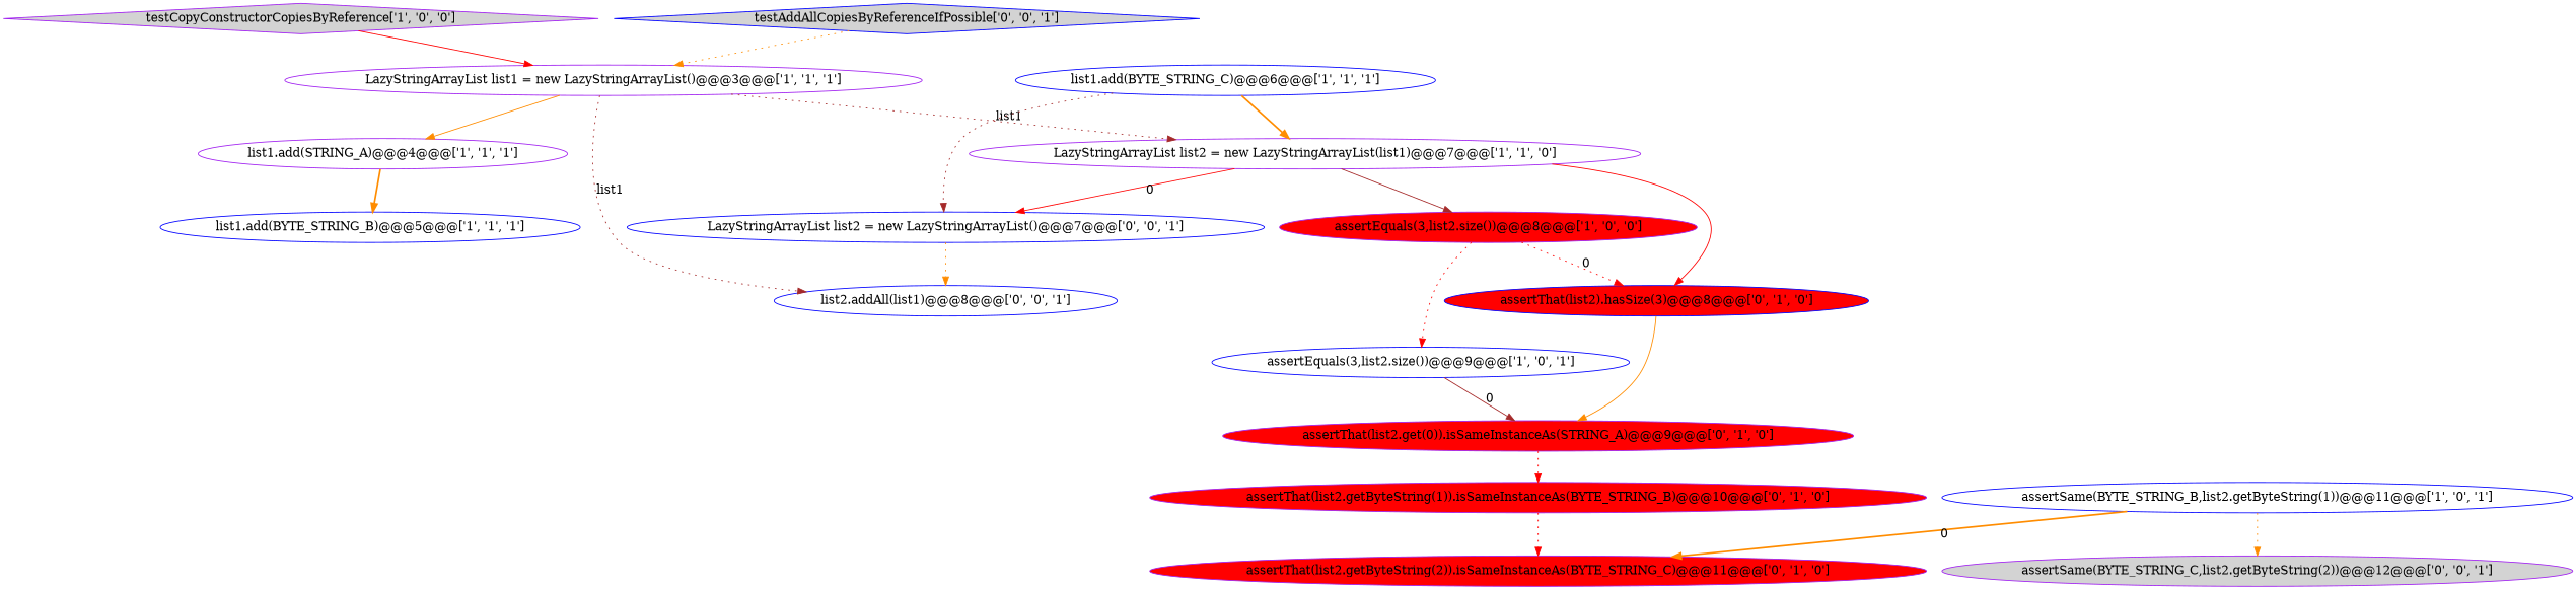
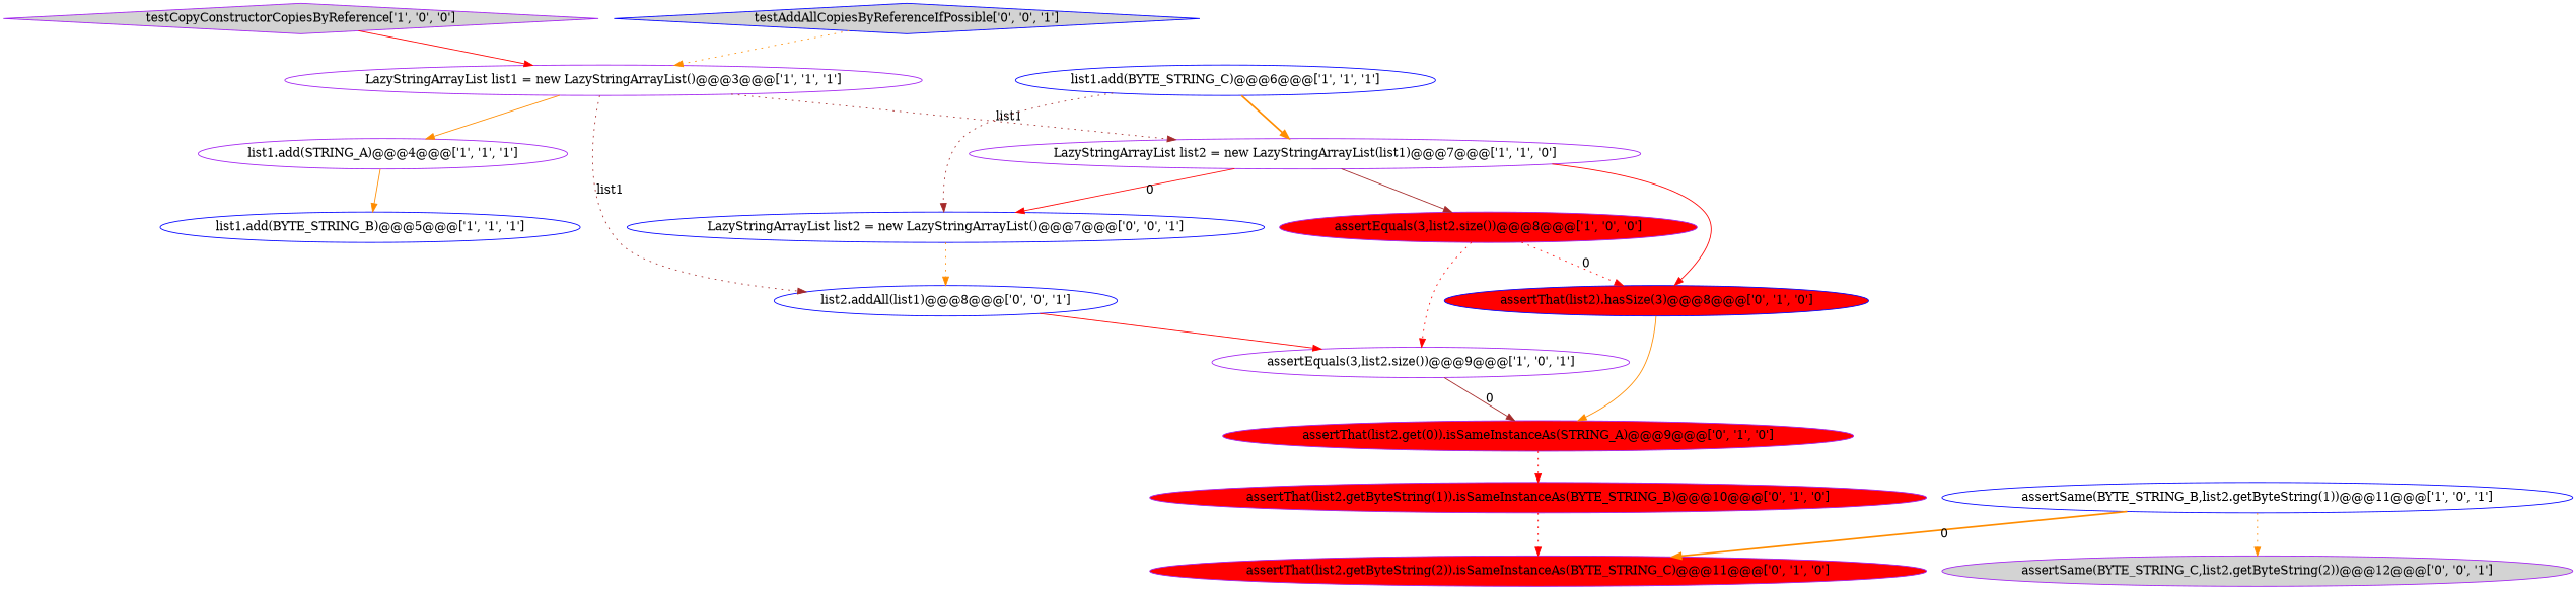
  digraph {
    node [color=purple fillcolor=white shape=ellipse style=filled]
    edge [color=red style=dotted]
    n1 [fillcolor=lightgray label="testCopyConstructorCopiesByReference['1', '0', '0']" shape=diamond]
    n2 [label="LazyStringArrayList list1 = new LazyStringArrayList()@@@3@@@['1', '1', '1']"]
    n3 [color=blue label="list2.addAll(list1)@@@8@@@['0', '0', '1']"]
    n4 [label="list1.add(STRING_A)@@@4@@@['1', '1', '1']"]
    n5 [label="LazyStringArrayList list2 = new LazyStringArrayList(list1)@@@7@@@['1', '1', '0']"]
-   n6 [color=blue label="assertEquals(3,list2.size())@@@9@@@['1', '0', '1']"]
+   n6 [label="assertEquals(3,list2.size())@@@9@@@['1', '0', '1']"]
    n7 [fillcolor=red label="assertThat(list2.get(0)).isSameInstanceAs(STRING_A)@@@9@@@['0', '1', '0']"]
    n8 [fillcolor=red label="assertThat(list2.getByteString(1)).isSameInstanceAs(BYTE_STRING_B)@@@10@@@['0', '1', '0']"]
    n9 [fillcolor=red label="assertEquals(3,list2.size())@@@8@@@['1', '0', '0']"]
    n10 [color=blue fillcolor=red label="assertThat(list2).hasSize(3)@@@8@@@['0', '1', '0']"]
    n11 [color=blue label="list1.add(BYTE_STRING_B)@@@5@@@['1', '1', '1']"]
    n12 [color=blue label="list1.add(BYTE_STRING_C)@@@6@@@['1', '1', '1']"]
    n13 [color=blue label="LazyStringArrayList list2 = new LazyStringArrayList()@@@7@@@['0', '0', '1']"]
    n14 [color=blue fillcolor=lightgray label="testAddAllCopiesByReferenceIfPossible['0', '0', '1']" shape=diamond]
    n15 [color=blue label="assertSame(BYTE_STRING_B,list2.getByteString(1))@@@11@@@['1', '0', '1']"]
    n16 [fillcolor=lightgray label="assertSame(BYTE_STRING_C,list2.getByteString(2))@@@12@@@['0', '0', '1']"]
    n17 [fillcolor=red label="assertThat(list2.getByteString(2)).isSameInstanceAs(BYTE_STRING_C)@@@11@@@['0', '1', '0']"]
    n1 -> n2 [style=solid]
    n2 -> n3 [color=brown label=list1]
    n2 -> n4 [color=darkorange style=solid]
    n2 -> n5 [color=brown label=list1]
-   n4 -> n11 [color=darkorange style=bold]
+   n3 -> n6 [style=solid]
+   n4 -> n11 [color=darkorange style=solid]
    n5 -> n9 [color=brown style=solid]
    n5 -> n10 [style=solid]
    n5 -> n13 [label=0 style=solid]
    n6 -> n7 [color=brown label=0 style=solid]
    n7 -> n8
    n8 -> n17
    n9 -> n6
    n9 -> n10 [label=0]
    n10 -> n7 [color=darkorange style=solid]
    n12 -> n5 [color=darkorange style=bold]
    n12 -> n13 [color=brown]
    n13 -> n3 [color=darkorange]
    n14 -> n2 [color=darkorange]
    n15 -> n16 [color=darkorange]
    n15 -> n17 [color=darkorange label=0 style=bold]
  }
